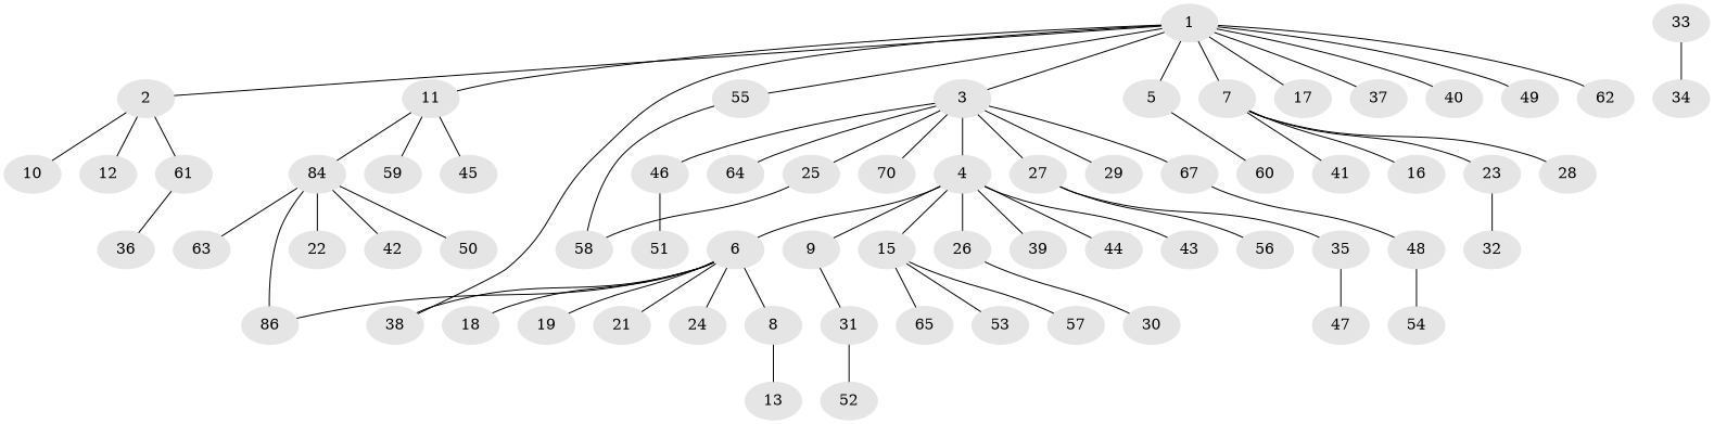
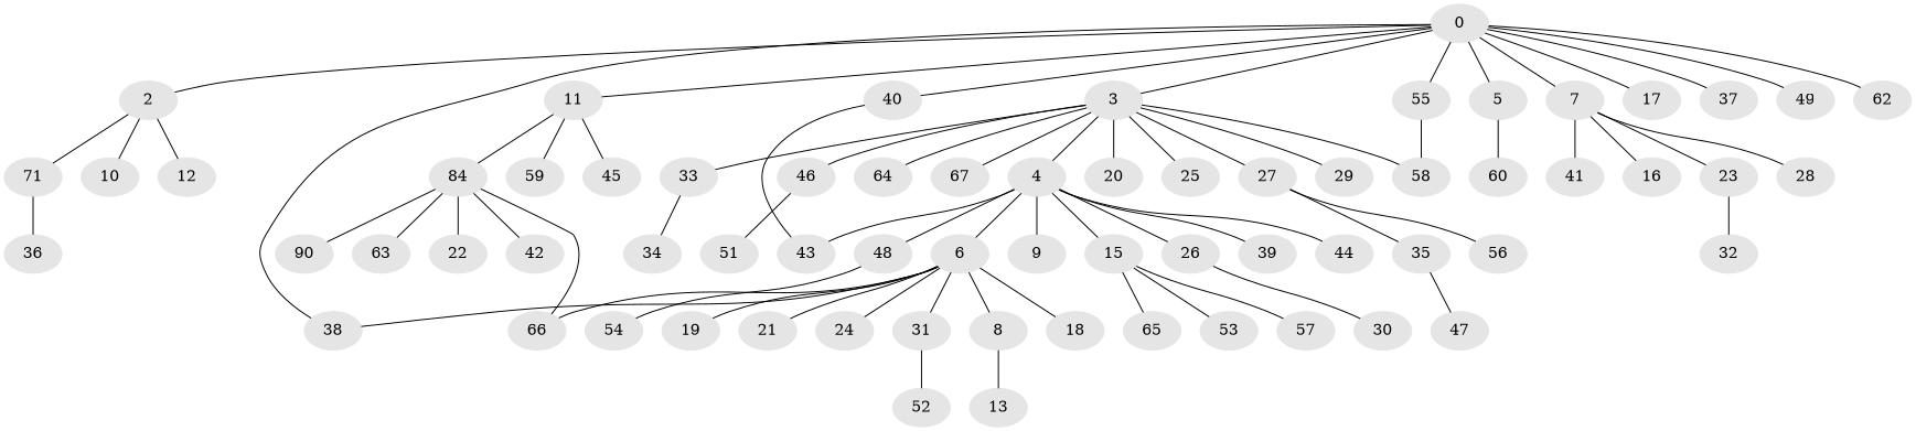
  graph {
    node [color=gray90 style=filled]
-   1
+   1 [label=0]
    2
    3
    5
    7
    11
    17
    37
    38
    40
    49
    55
    62
    10
    12
-   61
+   61 [label=71]
    4
-   20 [label=70]
+   20
    25
    27
    29
    33
    46
    58
    64
    67
    60
    16
    23
    28
    41
    n32 [label=84]
    45
    59
    43
    36
    6
    9
    15
    26
    39
    44
    48
    35
    56
    34
    51
    8
    18
    19
    21
    24
    31
-   66 [label=86]
+   66
    53
    57
    65
    30
    54
    13
    52
    32
    22
    42
-   50
+   50 [label=90]
    63
    47
    1 -- 2
    1 -- 3
    1 -- 5
    1 -- 7
    1 -- 11
    1 -- 17
    1 -- 37
    1 -- 38
    1 -- 40
    1 -- 49
    1 -- 55
    1 -- 62
    2 -- 10
    2 -- 12
    2 -- 61
    3 -- 4
    3 -- 20
    3 -- 25
    3 -- 27
    3 -- 29
+   3 -- 33
    3 -- 46
-   25 -- 58
+   3 -- 58
    3 -- 64
    3 -- 67
    5 -- 60
    7 -- 16
    7 -- 23
    7 -- 28
    7 -- 41
    11 -- n32
    11 -- 45
    11 -- 59
+   40 -- 43
    55 -- 58
    61 -- 36
    4 -- 43
    4 -- 6
    4 -- 9
    4 -- 15
    4 -- 26
    4 -- 39
    4 -- 44
-   67 -- 48
+   4 -- 48
    27 -- 35
    27 -- 56
    33 -- 34
    46 -- 51
    23 -- 32
    n32 -- 66
    n32 -- 22
    n32 -- 42
    n32 -- 50
    n32 -- 63
    6 -- 38
    6 -- 8
    6 -- 18
    6 -- 19
    6 -- 21
    6 -- 24
-   9 -- 31
+   6 -- 31
    6 -- 66
    15 -- 53
    15 -- 57
    15 -- 65
    26 -- 30
    48 -- 54
    35 -- 47
    8 -- 13
    31 -- 52
  }
